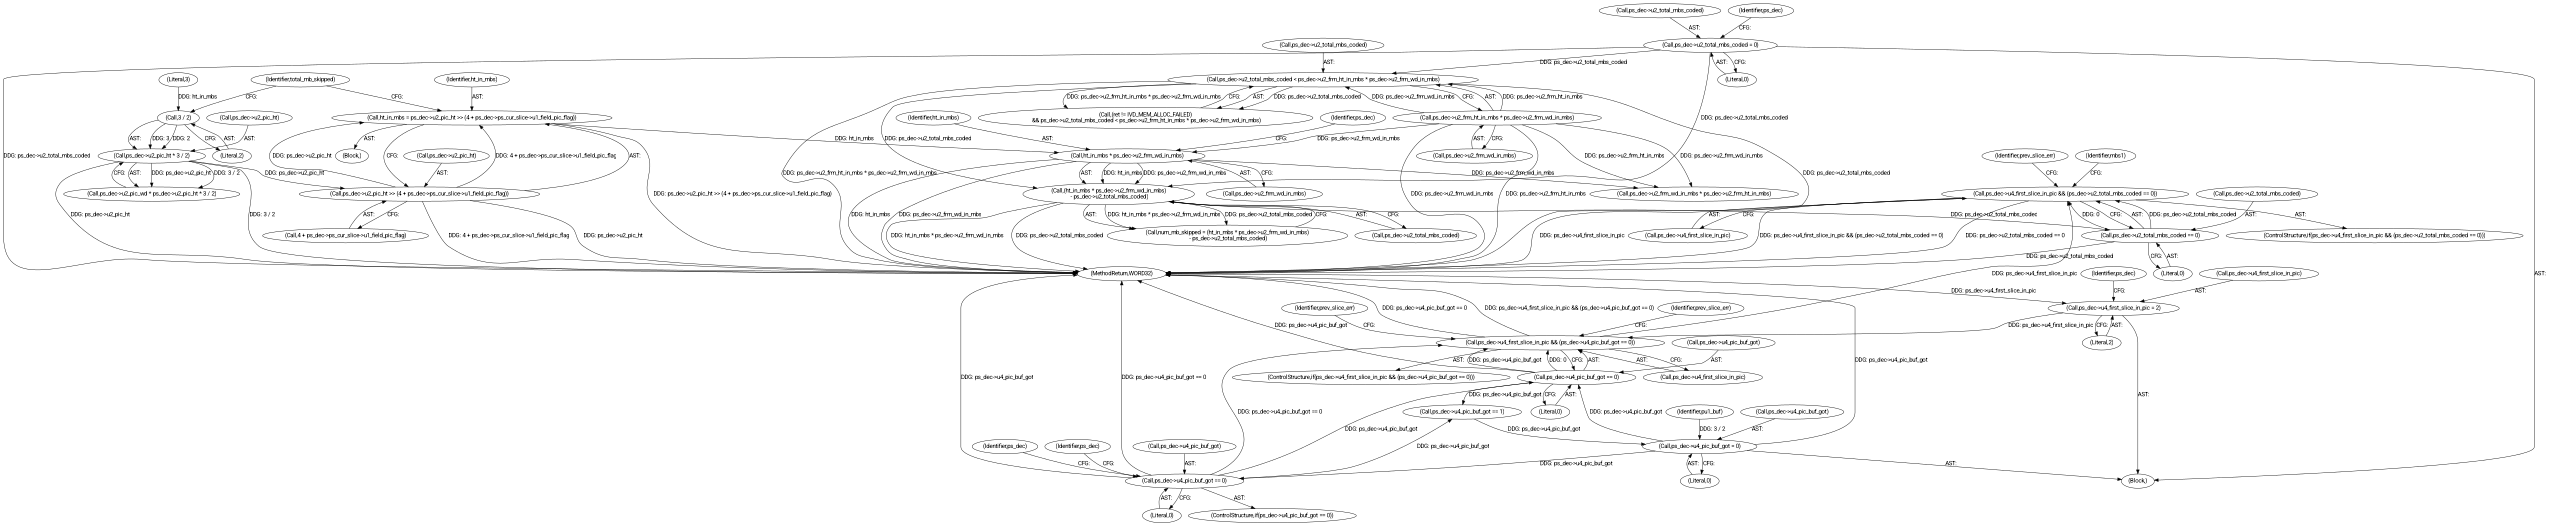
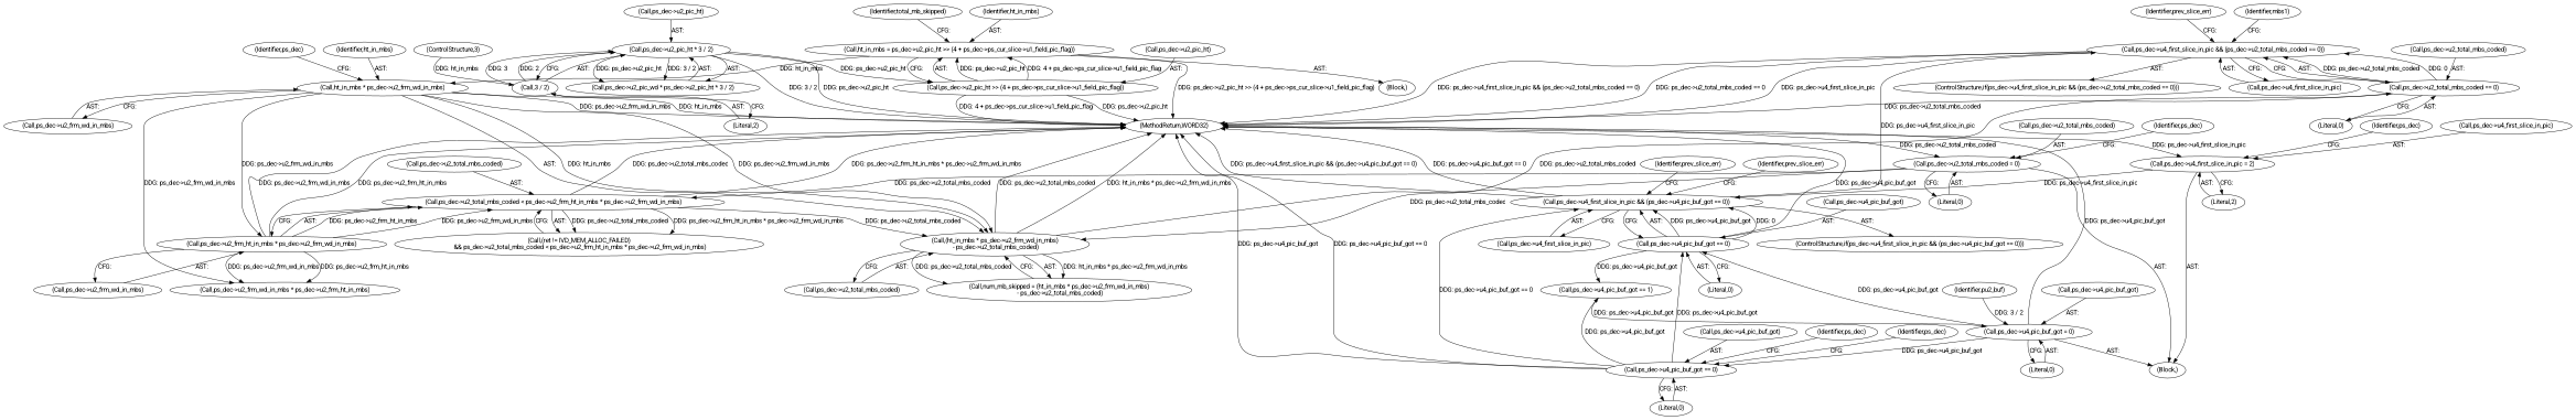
  digraph {
    fontname=Roboto
    node [fontname=Roboto]
    edge [fontname=Roboto]
    n1 [label="(Call,ps_dec->u4_first_slice_in_pic && (ps_dec->u2_total_mbs_coded == 0))"]
    n2 [label="(Call,ps_dec->u2_total_mbs_coded == 0)"]
    n3 [label="(MethodReturn,WORD32)"]
    n4 [label="(ControlStructure,if(ps_dec->u4_first_slice_in_pic && (ps_dec->u2_total_mbs_coded == 0)))"]
    n5 [label="(Call,ps_dec->u4_first_slice_in_pic)"]
    n6 [label="(Literal,0)"]
    n7 [label="(Call,ps_dec->u4_first_slice_in_pic = 2)"]
    n8 [label="(Call,ps_dec->u4_first_slice_in_pic && (ps_dec->u4_pic_buf_got == 0))"]
    n9 [label="(Call,ps_dec->u4_pic_buf_got == 0)"]
    n10 [label="(ControlStructure,if(ps_dec->u4_first_slice_in_pic && (ps_dec->u4_pic_buf_got == 0)))"]
    n11 [label="(Call,ps_dec->u4_first_slice_in_pic)"]
    n12 [label="(Call,ps_dec->u4_pic_buf_got == 1)"]
    n13 [label="(Literal,0)"]
    n14 [label="(Literal,2)"]
    n15 [label="(Block,)"]
    n16 [label="(Call,ps_dec->u4_pic_buf_got = 0)"]
    n17 [label="(Call,ps_dec->u4_pic_buf_got == 0)"]
    n18 [label="(Literal,0)"]
-   n19 [label="(ControlStructure,if(ps_dec->u4_pic_buf_got == 0))"]
    n20 [label="(Literal,0)"]
    n21 [label="(Call,(ht_in_mbs * ps_dec->u2_frm_wd_in_mbs)\n - ps_dec->u2_total_mbs_coded)"]
    n22 [label="(Call,ps_dec->u2_total_mbs_coded)"]
    n23 [label="(Call,num_mb_skipped = (ht_in_mbs * ps_dec->u2_frm_wd_in_mbs)\n - ps_dec->u2_total_mbs_coded)"]
    n24 [label="(Call,ht_in_mbs * ps_dec->u2_frm_wd_in_mbs)"]
    n25 [label="(Call,ps_dec->u2_frm_wd_in_mbs * ps_dec->u2_frm_ht_in_mbs)"]
    n26 [label="(Call,ps_dec->u2_frm_wd_in_mbs)"]
    n27 [label="(Call,ht_in_mbs = ps_dec->u2_pic_ht >> (4 + ps_dec->ps_cur_slice->u1_field_pic_flag))"]
    n28 [label="(Call,ps_dec->u2_pic_ht >> (4 + ps_dec->ps_cur_slice->u1_field_pic_flag))"]
    n29 [label="(Block,)"]
-   n30 [label="(Call,4 + ps_dec->ps_cur_slice->u1_field_pic_flag)"]
    n31 [label="(Call,ps_dec->u2_pic_ht * 3 / 2)"]
    n32 [label="(Call,3 / 2)"]
    n33 [label="(Call,ps_dec->u2_pic_wd * ps_dec->u2_pic_ht * 3 / 2)"]
    n34 [label="(Literal,2)"]
    n35 [label="(Call,ps_dec->u2_frm_ht_in_mbs * ps_dec->u2_frm_wd_in_mbs)"]
    n36 [label="(Call,ps_dec->u2_total_mbs_coded < ps_dec->u2_frm_ht_in_mbs * ps_dec->u2_frm_wd_in_mbs)"]
    n37 [label="(Call,ps_dec->u2_frm_wd_in_mbs)"]
    n38 [label="(Call,(ret != IVD_MEM_ALLOC_FAILED)\n && ps_dec->u2_total_mbs_coded < ps_dec->u2_frm_ht_in_mbs * ps_dec->u2_frm_wd_in_mbs)"]
    n39 [label="(Call,ps_dec->u2_total_mbs_coded = 0)"]
    n40 [label="(Literal,0)"]
    n41 [label="(Call,ps_dec->u4_pic_buf_got)"]
    n42 [label="(Call,ps_dec->u2_pic_ht)"]
-   n43 [label="(Identifier,pu1_buf)"]
+   n43 [label="(Identifier,pu2_buf)"]
    n44 [label="(Call,ps_dec->u2_pic_ht)"]
    n45 [label="(Identifier,mbs1)"]
    n46 [label="(Call,ps_dec->u4_pic_buf_got)"]
    n47 [label="(Identifier,prev_slice_err)"]
    n48 [label="(Call,ps_dec->u2_total_mbs_coded)"]
    n49 [label="(Identifier,prev_slice_err)"]
    n50 [label="(Call,ps_dec->u4_first_slice_in_pic)"]
    n51 [label="(Call,ps_dec->u4_pic_buf_got)"]
    n52 [label="(Identifier,ht_in_mbs)"]
    n53 [label="(Call,ps_dec->u2_total_mbs_coded)"]
-   n54 [label="(Literal,3)"]
+   n54 [label="(ControlStructure,3)"]
    n55 [label="(Call,ps_dec->u2_total_mbs_coded)"]
    n56 [label="(Identifier,total_mb_skipped)"]
    n57 [label="(Identifier,prev_slice_err)"]
    n58 [label="(Identifier,ht_in_mbs)"]
    n59 [label="(Identifier,ps_dec)"]
    n60 [label="(Identifier,ps_dec)"]
    n61 [label="(Identifier,ps_dec)"]
    n62 [label="(Identifier,ps_dec)"]
    n63 [label="(Identifier,ps_dec)"]
    n1 -> n2 [label="CFG: "]
    n1 -> n3 [label="DDG: ps_dec->u4_first_slice_in_pic && (ps_dec->u2_total_mbs_coded == 0)"]
    n1 -> n3 [label="DDG: ps_dec->u2_total_mbs_coded == 0"]
    n1 -> n3 [label="DDG: ps_dec->u4_first_slice_in_pic"]
    n1 -> n4 [label="AST: "]
    n1 -> n5 [label="CFG: "]
    n2 -> n1 [label="AST: "]
    n2 -> n1 [label="DDG: ps_dec->u2_total_mbs_coded"]
    n2 -> n1 [label="DDG: 0"]
    n2 -> n3 [label="DDG: ps_dec->u2_total_mbs_coded"]
    n2 -> n6 [label="CFG: "]
    n3 -> n7 [label="DDG: ps_dec->u4_first_slice_in_pic"]
    n5 -> n1 [label="AST: "]
    n6 -> n2 [label="AST: "]
    n7 -> n8 [label="DDG: ps_dec->u4_first_slice_in_pic"]
    n7 -> n14 [label="CFG: "]
    n7 -> n15 [label="AST: "]
    n8 -> n1 [label="DDG: ps_dec->u4_first_slice_in_pic"]
    n8 -> n3 [label="DDG: ps_dec->u4_first_slice_in_pic && (ps_dec->u4_pic_buf_got == 0)"]
    n8 -> n3 [label="DDG: ps_dec->u4_pic_buf_got == 0"]
    n8 -> n9 [label="CFG: "]
    n8 -> n10 [label="AST: "]
    n8 -> n11 [label="CFG: "]
    n9 -> n3 [label="DDG: ps_dec->u4_pic_buf_got"]
    n9 -> n8 [label="AST: "]
    n9 -> n8 [label="DDG: ps_dec->u4_pic_buf_got"]
    n9 -> n8 [label="DDG: 0"]
    n9 -> n12 [label="DDG: ps_dec->u4_pic_buf_got"]
    n9 -> n13 [label="CFG: "]
    n11 -> n8 [label="AST: "]
    n12 -> n16 [label="DDG: ps_dec->u4_pic_buf_got"]
    n13 -> n9 [label="AST: "]
    n14 -> n7 [label="AST: "]
    n16 -> n3 [label="DDG: ps_dec->u4_pic_buf_got"]
    n16 -> n9 [label="DDG: ps_dec->u4_pic_buf_got"]
    n16 -> n15 [label="AST: "]
    n16 -> n17 [label="DDG: ps_dec->u4_pic_buf_got"]
    n16 -> n20 [label="CFG: "]
    n17 -> n3 [label="DDG: ps_dec->u4_pic_buf_got"]
    n17 -> n3 [label="DDG: ps_dec->u4_pic_buf_got == 0"]
    n17 -> n8 [label="DDG: ps_dec->u4_pic_buf_got == 0"]
    n17 -> n9 [label="DDG: ps_dec->u4_pic_buf_got"]
    n17 -> n12 [label="DDG: ps_dec->u4_pic_buf_got"]
    n17 -> n18 [label="CFG: "]
-   n17 -> n19 [label="AST: "]
    n18 -> n17 [label="AST: "]
    n20 -> n16 [label="AST: "]
    n21 -> n2 [label="DDG: ps_dec->u2_total_mbs_coded"]
    n21 -> n3 [label="DDG: ht_in_mbs * ps_dec->u2_frm_wd_in_mbs"]
    n21 -> n3 [label="DDG: ps_dec->u2_total_mbs_coded"]
    n21 -> n22 [label="CFG: "]
    n21 -> n23 [label="AST: "]
    n21 -> n23 [label="DDG: ht_in_mbs * ps_dec->u2_frm_wd_in_mbs"]
    n21 -> n23 [label="DDG: ps_dec->u2_total_mbs_coded"]
    n22 -> n21 [label="AST: "]
    n23 -> n21 [label="CFG: "]
    n24 -> n3 [label="DDG: ps_dec->u2_frm_wd_in_mbs"]
    n24 -> n3 [label="DDG: ht_in_mbs"]
    n24 -> n21 [label="AST: "]
    n24 -> n21 [label="DDG: ht_in_mbs"]
    n24 -> n21 [label="DDG: ps_dec->u2_frm_wd_in_mbs"]
    n24 -> n25 [label="DDG: ps_dec->u2_frm_wd_in_mbs"]
    n24 -> n26 [label="CFG: "]
    n26 -> n24 [label="AST: "]
    n27 -> n3 [label="DDG: ps_dec->u2_pic_ht >> (4 + ps_dec->ps_cur_slice->u1_field_pic_flag)"]
    n27 -> n24 [label="DDG: ht_in_mbs"]
    n27 -> n28 [label="CFG: "]
    n27 -> n29 [label="AST: "]
    n28 -> n3 [label="DDG: 4 + ps_dec->ps_cur_slice->u1_field_pic_flag"]
    n28 -> n3 [label="DDG: ps_dec->u2_pic_ht"]
    n28 -> n27 [label="AST: "]
    n28 -> n27 [label="DDG: ps_dec->u2_pic_ht"]
    n28 -> n27 [label="DDG: 4 + ps_dec->ps_cur_slice->u1_field_pic_flag"]
-   n28 -> n30 [label="CFG: "]
-   n30 -> n28 [label="AST: "]
    n31 -> n3 [label="DDG: ps_dec->u2_pic_ht"]
    n31 -> n3 [label="DDG: 3 / 2"]
    n31 -> n28 [label="DDG: ps_dec->u2_pic_ht"]
-   n56 -> n32 [label="CFG: "]
+   n31 -> n32 [label="CFG: "]
    n31 -> n33 [label="AST: "]
    n31 -> n33 [label="DDG: ps_dec->u2_pic_ht"]
    n31 -> n33 [label="DDG: 3 / 2"]
    n32 -> n31 [label="AST: "]
    n32 -> n31 [label="DDG: 3"]
    n32 -> n31 [label="DDG: 2"]
    n32 -> n34 [label="CFG: "]
-   n33 -> n31 [label="CFG: "]
+   n33 -> n31 [label="AST: "]
    n34 -> n32 [label="AST: "]
    n35 -> n3 [label="DDG: ps_dec->u2_frm_wd_in_mbs"]
    n35 -> n3 [label="DDG: ps_dec->u2_frm_ht_in_mbs"]
-   n35 -> n24 [label="DDG: ps_dec->u2_frm_wd_in_mbs"]
+   n24 -> n35 [label="DDG: ps_dec->u2_frm_wd_in_mbs"]
    n35 -> n25 [label="DDG: ps_dec->u2_frm_wd_in_mbs"]
    n35 -> n25 [label="DDG: ps_dec->u2_frm_ht_in_mbs"]
    n35 -> n36 [label="AST: "]
    n35 -> n36 [label="DDG: ps_dec->u2_frm_ht_in_mbs"]
    n35 -> n36 [label="DDG: ps_dec->u2_frm_wd_in_mbs"]
    n35 -> n37 [label="CFG: "]
    n36 -> n3 [label="DDG: ps_dec->u2_total_mbs_coded"]
    n36 -> n3 [label="DDG: ps_dec->u2_frm_ht_in_mbs * ps_dec->u2_frm_wd_in_mbs"]
    n36 -> n21 [label="DDG: ps_dec->u2_total_mbs_coded"]
    n36 -> n35 [label="CFG: "]
    n36 -> n38 [label="AST: "]
    n36 -> n38 [label="DDG: ps_dec->u2_total_mbs_coded"]
    n36 -> n38 [label="DDG: ps_dec->u2_frm_ht_in_mbs * ps_dec->u2_frm_wd_in_mbs"]
    n37 -> n35 [label="AST: "]
    n38 -> n36 [label="CFG: "]
-   n39 -> n3 [label="DDG: ps_dec->u2_total_mbs_coded"]
+   n3 -> n39 [label="DDG: ps_dec->u2_total_mbs_coded"]
    n39 -> n15 [label="AST: "]
    n39 -> n21 [label="DDG: ps_dec->u2_total_mbs_coded"]
    n39 -> n36 [label="DDG: ps_dec->u2_total_mbs_coded"]
    n39 -> n40 [label="CFG: "]
    n40 -> n39 [label="AST: "]
    n41 -> n17 [label="AST: "]
    n42 -> n31 [label="AST: "]
    n43 -> n16 [label="DDG: 3 / 2"]
    n44 -> n28 [label="AST: "]
    n45 -> n1 [label="CFG: "]
    n46 -> n16 [label="AST: "]
    n47 -> n1 [label="CFG: "]
    n48 -> n2 [label="AST: "]
    n49 -> n8 [label="CFG: "]
    n50 -> n7 [label="AST: "]
    n51 -> n9 [label="AST: "]
    n52 -> n27 [label="AST: "]
    n53 -> n36 [label="AST: "]
    n54 -> n32 [label="DDG: ht_in_mbs"]
    n55 -> n39 [label="AST: "]
    n56 -> n27 [label="CFG: "]
    n57 -> n8 [label="CFG: "]
    n58 -> n24 [label="AST: "]
    n59 -> n17 [label="CFG: "]
    n60 -> n24 [label="CFG: "]
    n61 -> n17 [label="CFG: "]
    n62 -> n7 [label="CFG: "]
    n63 -> n39 [label="CFG: "]
  }
